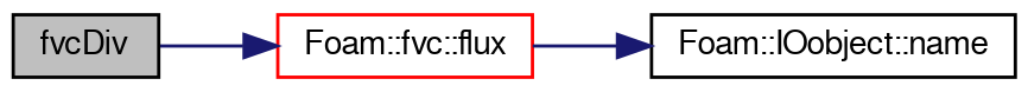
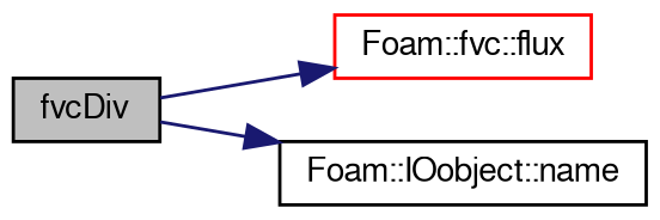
  digraph {
    rankdir=LR
    node [color=black fontname=FreeSans fontsize=10 shape=record]
    edge [color=midnightblue fontname=FreeSans fontsize=10 labelfontname=FreeSans labelfontsize=10 style=solid]
    n1 [fillcolor=grey75 fontcolor=black height=0.2 label=fvcDiv style=filled width=0.4]
    n2 [color=red height=0.2 label="Foam::fvc::flux" width=0.4]
    n3 [height=0.2 label="Foam::IOobject::name" width=0.4]
    n1 -> n2
-   n2 -> n3
+   n1 -> n3
  }
